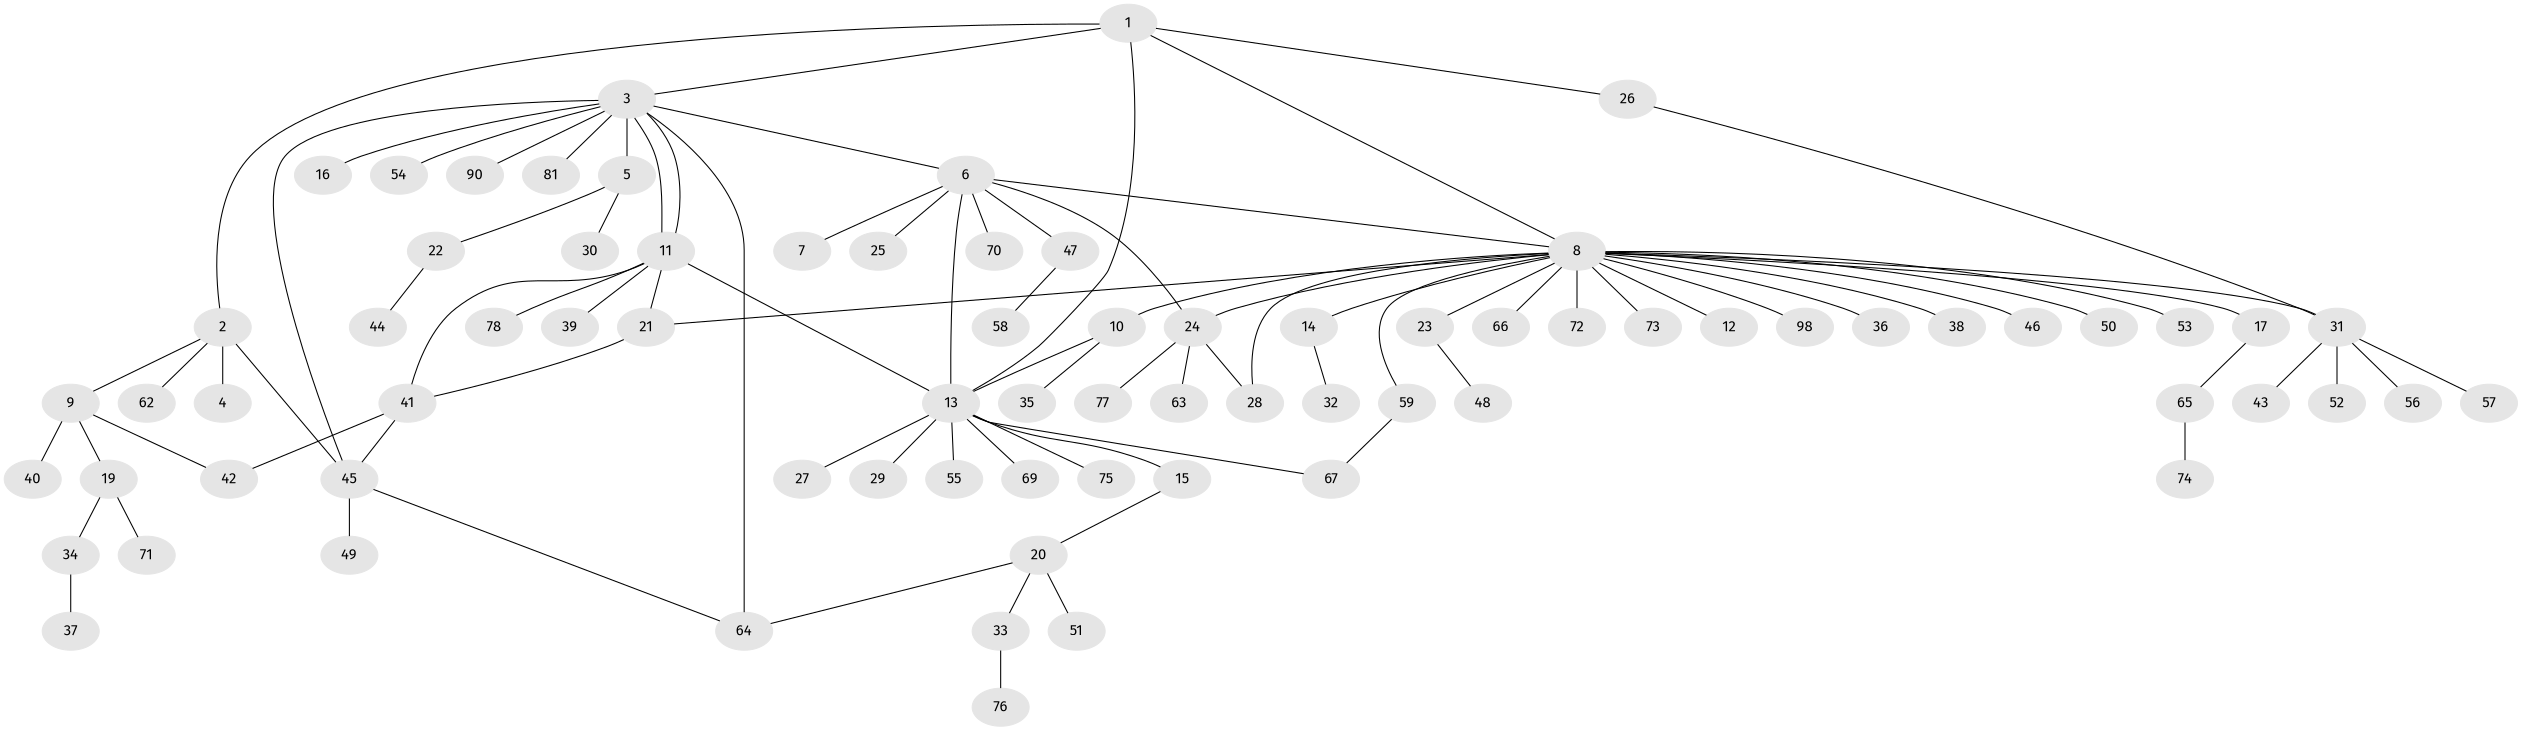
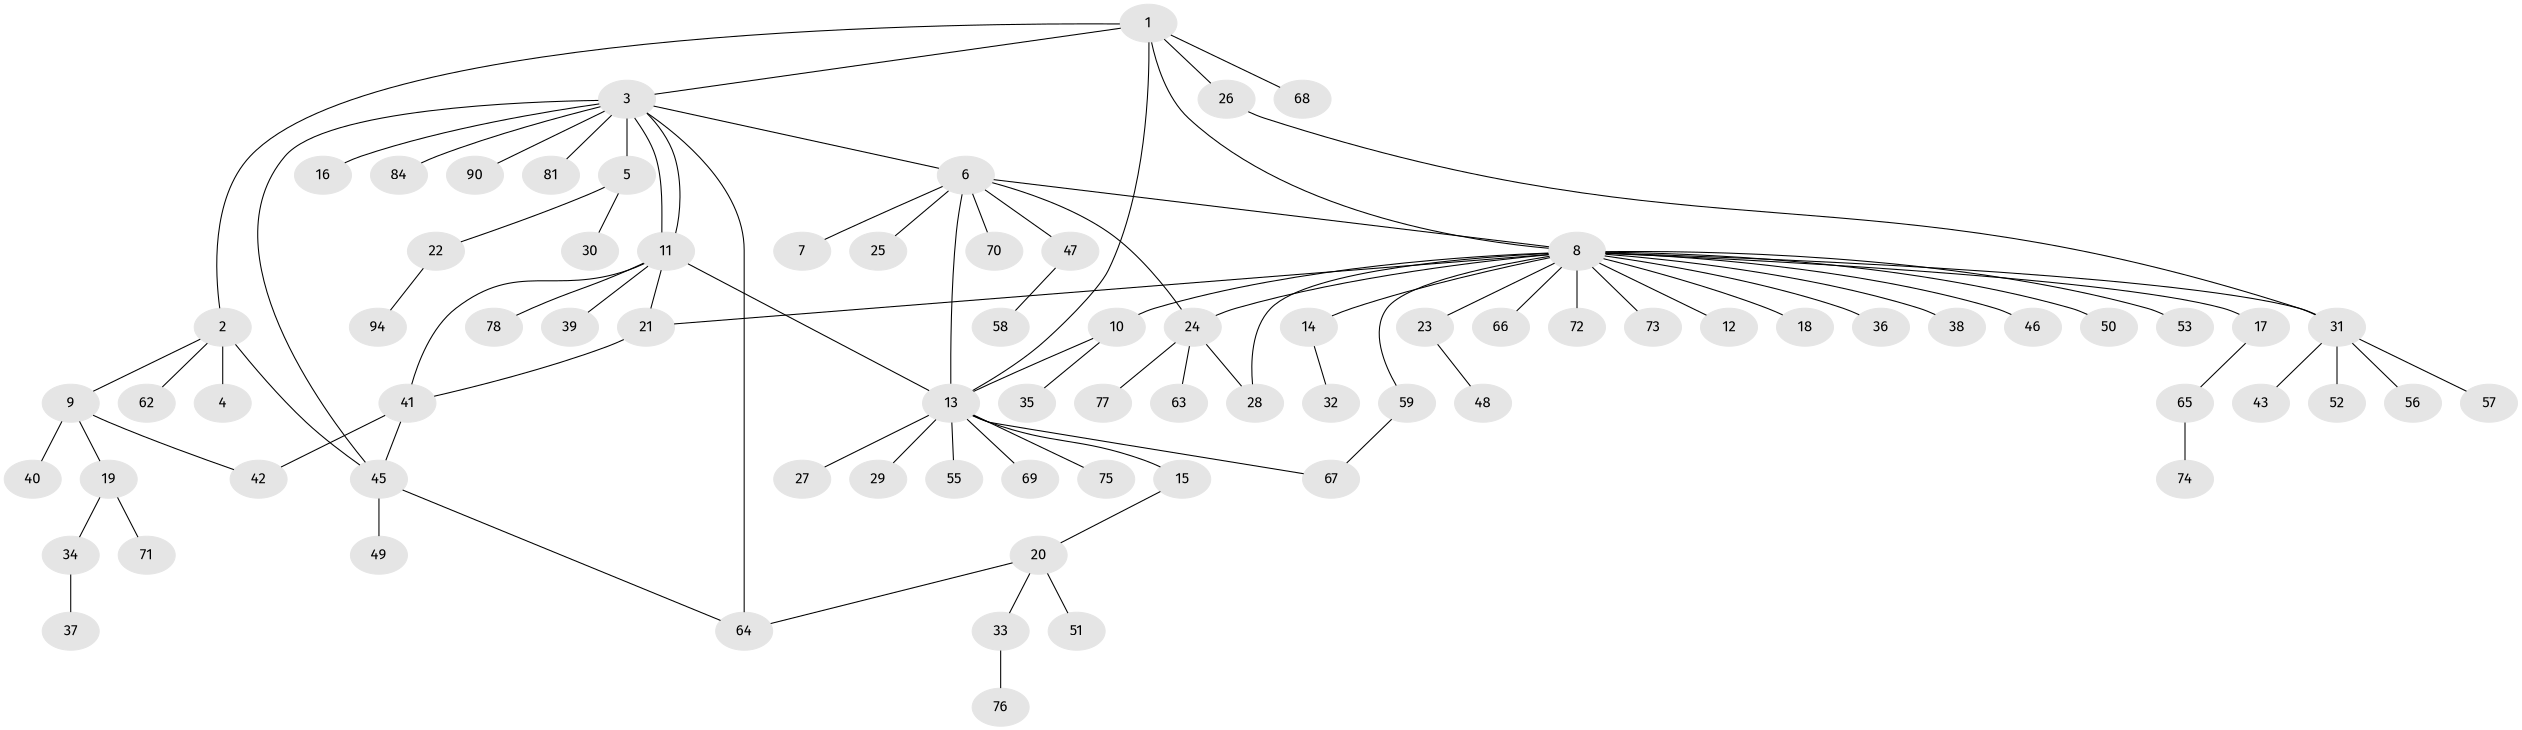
  graph {
    fontname="Fira Sans"
    node [color=gray90 fontname="Fira Sans" style=filled]
    edge [fontname="Fira Sans"]
    1
    2
    3
    8
    13
    26
+   68
    4
    9
    45
    62
    5
    6
    11
    16
-   54
+   54 [label=84]
    n17 [label=90]
    n18 [label=81]
    64
    24
    10
    12
    14
    17
-   18 [label=98]
+   18
    21
    23
    28
    31
    36
    38
    46
    50
    53
    59
    66
    72
    73
    15
    27
    29
    55
    67
    69
    75
    19
    40
    42
    49
    22
    30
    7
    25
    47
    70
    39
    41
    78
-   44
+   44 [label=94]
    63
    77
    58
    35
    32
    65
    48
    43
    52
    56
    57
    34
    71
    20
    33
    51
    74
    37
    76
    1 -- 2
    1 -- 3
    1 -- 8
    1 -- 13
    1 -- 26
+   1 -- 68
    2 -- 4
    2 -- 9
    2 -- 45
    2 -- 62
    3 -- 45
    3 -- 5
    3 -- 6
    3 -- 11
    3 -- 11
    3 -- 16
    3 -- 54
    3 -- n17
    3 -- n18
    3 -- 64
    8 -- 24
    8 -- 10
    8 -- 12
    8 -- 14
    8 -- 17
    8 -- 18
    8 -- 21
    8 -- 23
    8 -- 28
    8 -- 31
    8 -- 36
    8 -- 38
    8 -- 46
    8 -- 50
    8 -- 53
    8 -- 59
    8 -- 66
    8 -- 72
    8 -- 73
    13 -- 15
    13 -- 27
    13 -- 29
    13 -- 55
    13 -- 67
    13 -- 69
    13 -- 75
    26 -- 31
    9 -- 19
    9 -- 40
    9 -- 42
    45 -- 64
    45 -- 49
    5 -- 22
    5 -- 30
    6 -- 8
    6 -- 13
    6 -- 24
    6 -- 7
    6 -- 25
    6 -- 47
    6 -- 70
    11 -- 13
    11 -- 21
    11 -- 39
    11 -- 41
    11 -- 78
    24 -- 28
    24 -- 63
    24 -- 77
    10 -- 13
    10 -- 35
    14 -- 32
    17 -- 65
    21 -- 41
    23 -- 48
    31 -- 43
    31 -- 52
    31 -- 56
    31 -- 57
    59 -- 67
    15 -- 20
    19 -- 34
    19 -- 71
    22 -- 44
    47 -- 58
    41 -- 45
    41 -- 42
    65 -- 74
    34 -- 37
    20 -- 64
    20 -- 33
    20 -- 51
    33 -- 76
  }
